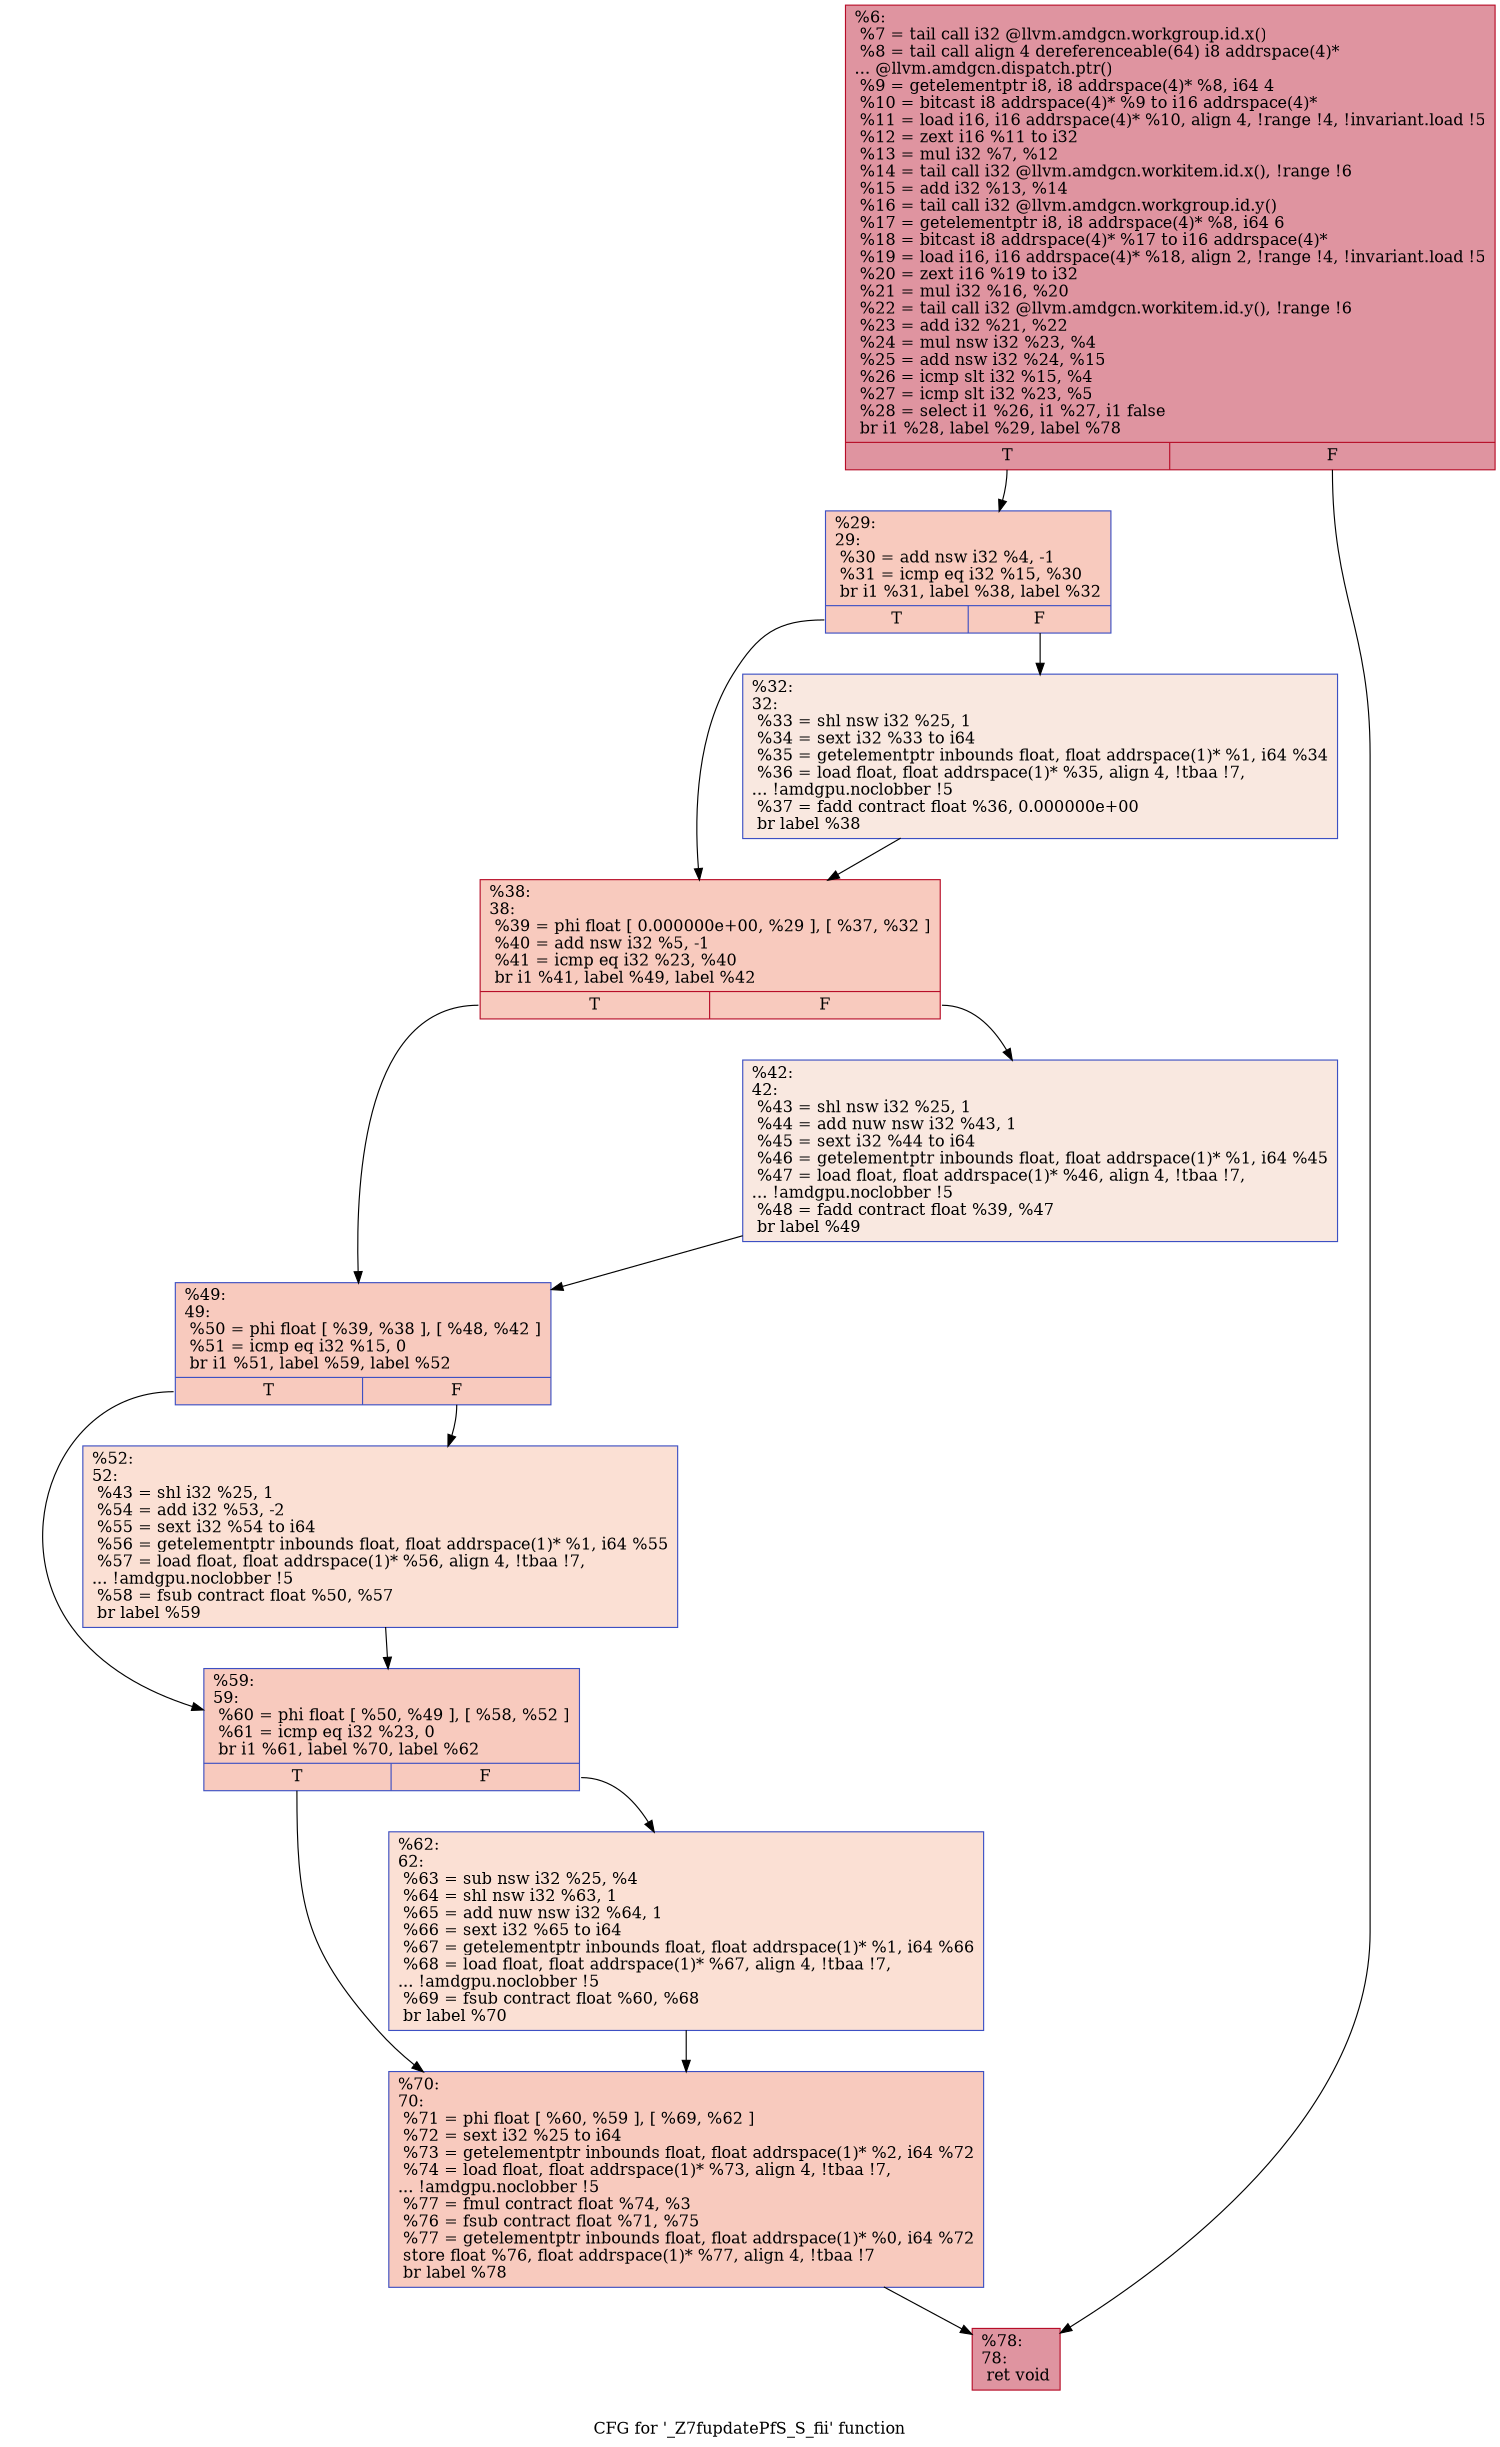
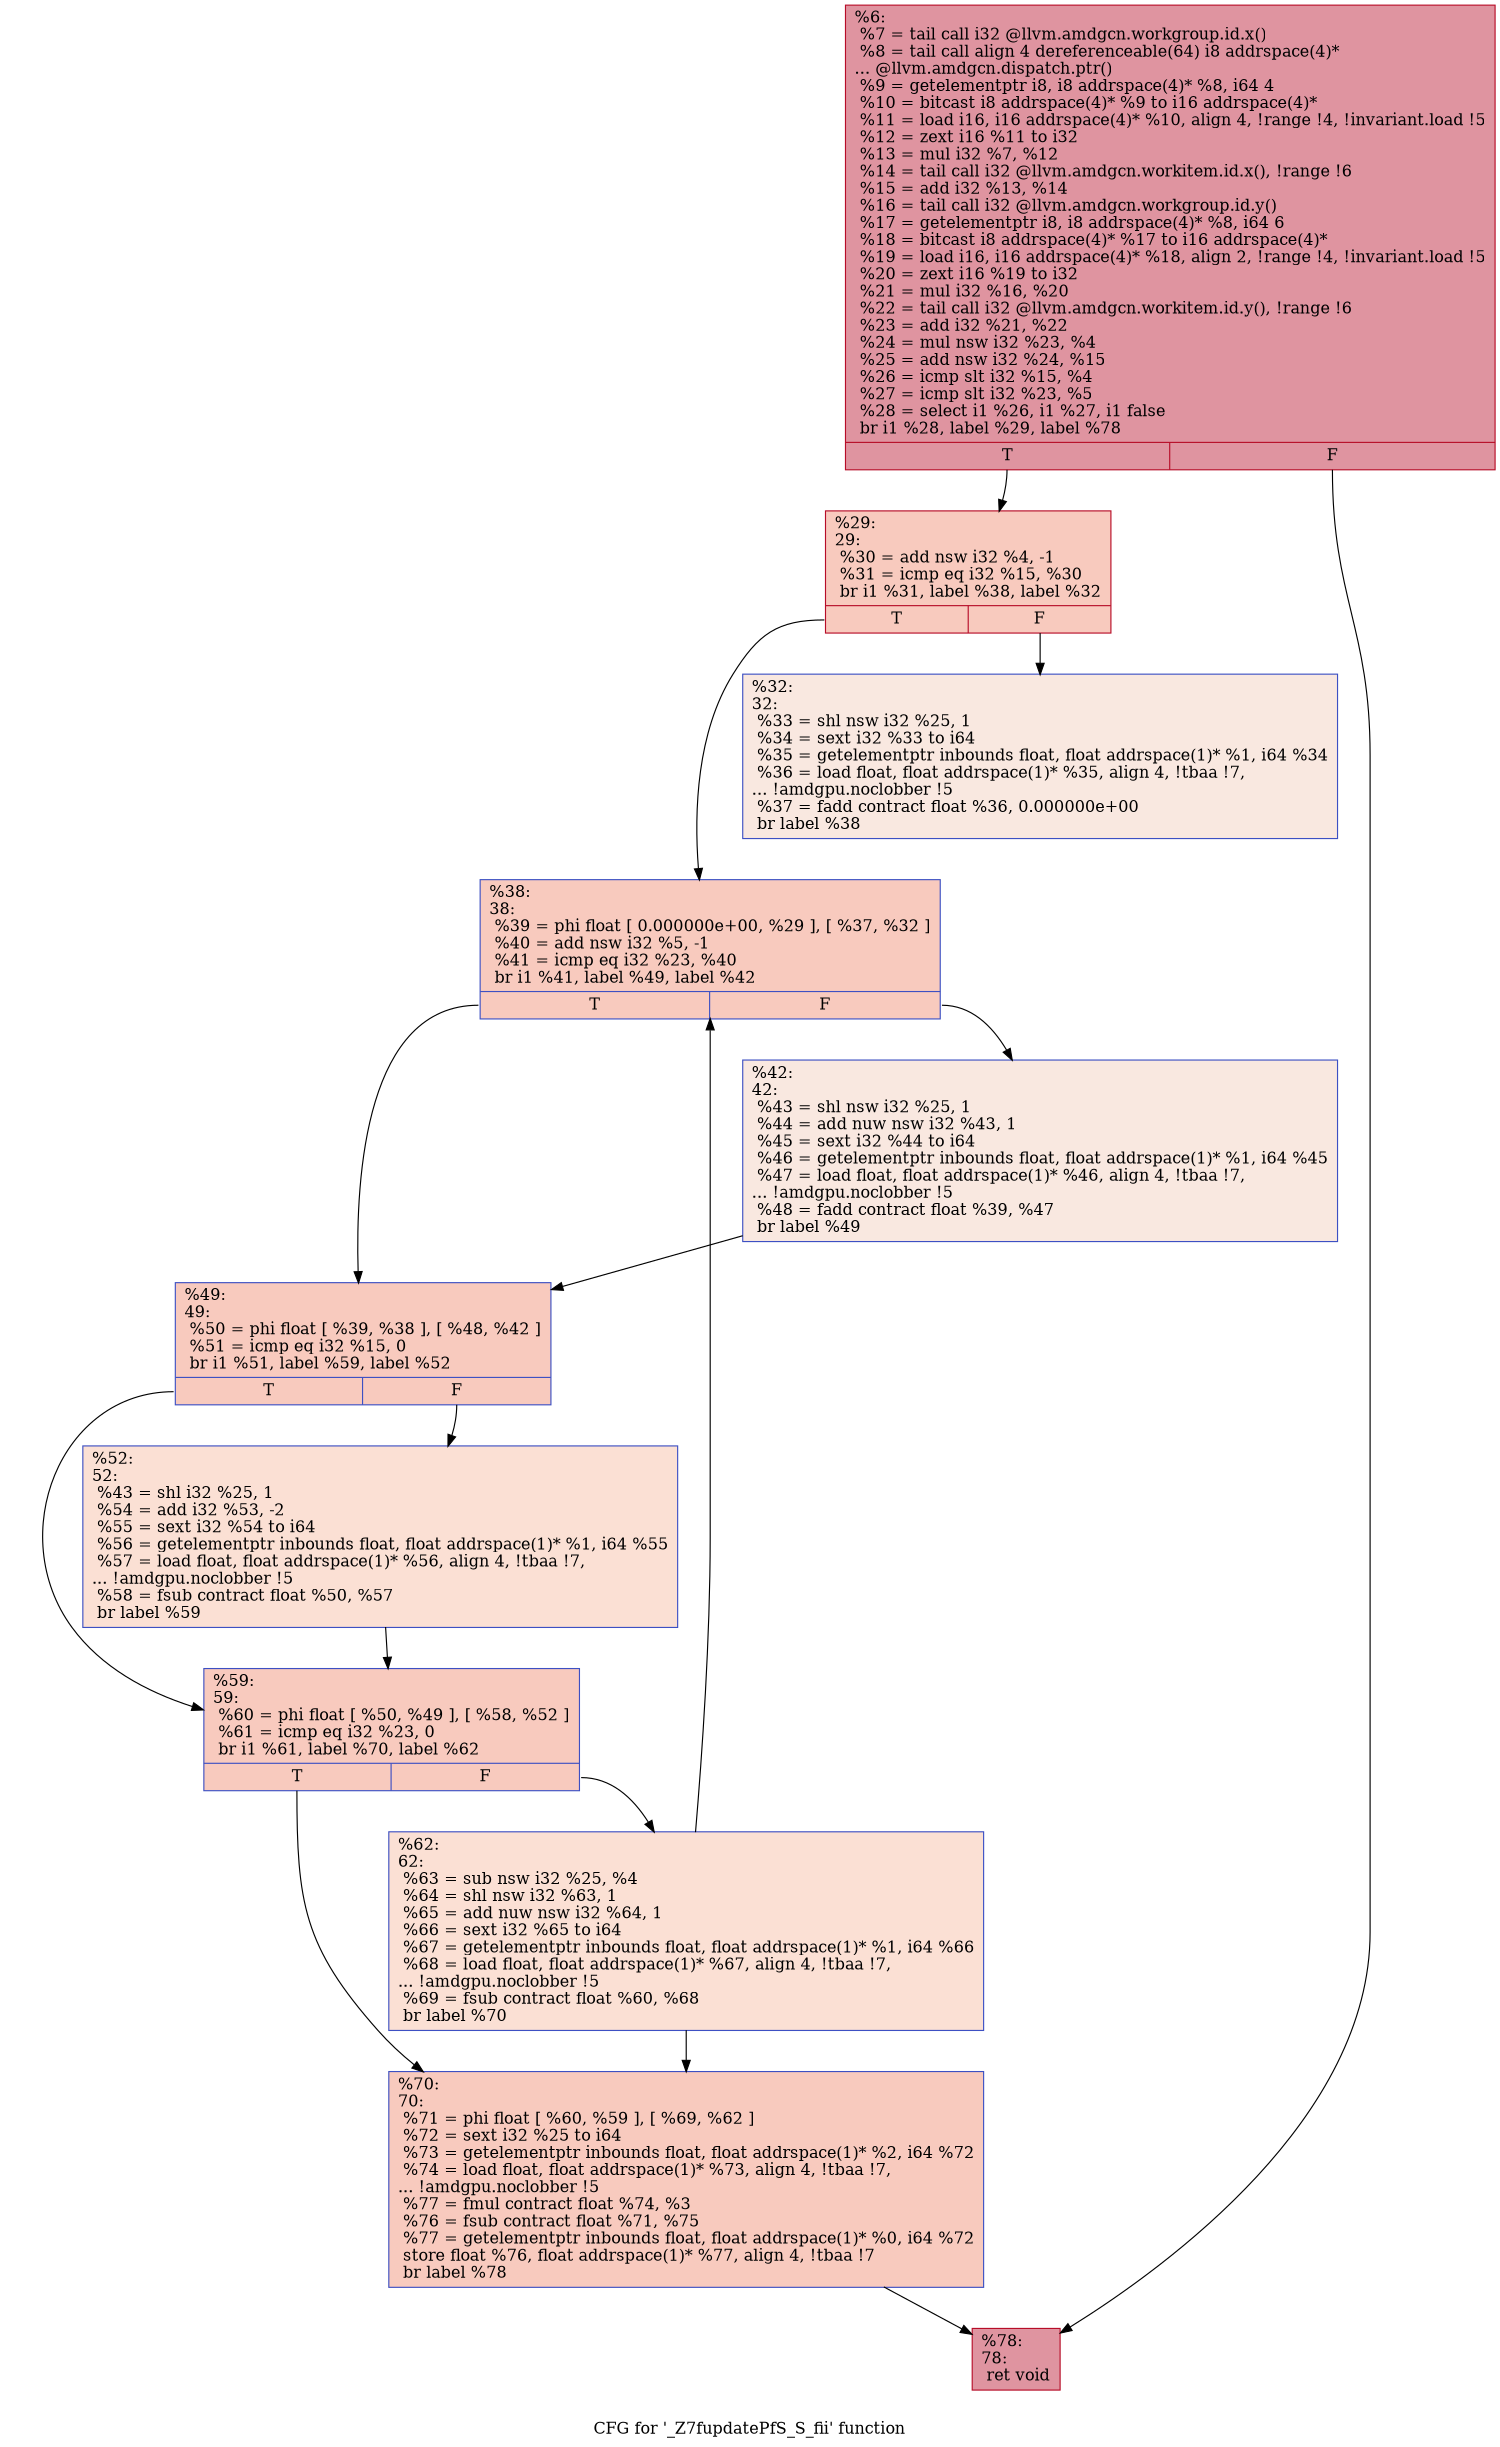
  digraph {
    label="CFG for '_Z7fupdatePfS_S_fii' function"
    node [color="#3d50c3ff" fillcolor="#ef886b70" shape=record style=filled]
    n1 [color="#b70d28ff" fillcolor="#b70d2870" label="{%6:\l  %7 = tail call i32 @llvm.amdgcn.workgroup.id.x()\l  %8 = tail call align 4 dereferenceable(64) i8 addrspace(4)*\l... @llvm.amdgcn.dispatch.ptr()\l  %9 = getelementptr i8, i8 addrspace(4)* %8, i64 4\l  %10 = bitcast i8 addrspace(4)* %9 to i16 addrspace(4)*\l  %11 = load i16, i16 addrspace(4)* %10, align 4, !range !4, !invariant.load !5\l  %12 = zext i16 %11 to i32\l  %13 = mul i32 %7, %12\l  %14 = tail call i32 @llvm.amdgcn.workitem.id.x(), !range !6\l  %15 = add i32 %13, %14\l  %16 = tail call i32 @llvm.amdgcn.workgroup.id.y()\l  %17 = getelementptr i8, i8 addrspace(4)* %8, i64 6\l  %18 = bitcast i8 addrspace(4)* %17 to i16 addrspace(4)*\l  %19 = load i16, i16 addrspace(4)* %18, align 2, !range !4, !invariant.load !5\l  %20 = zext i16 %19 to i32\l  %21 = mul i32 %16, %20\l  %22 = tail call i32 @llvm.amdgcn.workitem.id.y(), !range !6\l  %23 = add i32 %21, %22\l  %24 = mul nsw i32 %23, %4\l  %25 = add nsw i32 %24, %15\l  %26 = icmp slt i32 %15, %4\l  %27 = icmp slt i32 %23, %5\l  %28 = select i1 %26, i1 %27, i1 false\l  br i1 %28, label %29, label %78\l|{<s0>T|<s1>F}}"]
-   n2 [label="{%29:\l29:                                               \l  %30 = add nsw i32 %4, -1\l  %31 = icmp eq i32 %15, %30\l  br i1 %31, label %38, label %32\l|{<s0>T|<s1>F}}"]
+   n2 [color="#b70d28ff" label="{%29:\l29:                                               \l  %30 = add nsw i32 %4, -1\l  %31 = icmp eq i32 %15, %30\l  br i1 %31, label %38, label %32\l|{<s0>T|<s1>F}}"]
    n3 [color="#b70d28ff" fillcolor="#b70d2870" label="{%78:\l78:                                               \l  ret void\l}"]
-   n4 [color="#b70d28ff" label="{%38:\l38:                                               \l  %39 = phi float [ 0.000000e+00, %29 ], [ %37, %32 ]\l  %40 = add nsw i32 %5, -1\l  %41 = icmp eq i32 %23, %40\l  br i1 %41, label %49, label %42\l|{<s0>T|<s1>F}}"]
+   n4 [label="{%38:\l38:                                               \l  %39 = phi float [ 0.000000e+00, %29 ], [ %37, %32 ]\l  %40 = add nsw i32 %5, -1\l  %41 = icmp eq i32 %23, %40\l  br i1 %41, label %49, label %42\l|{<s0>T|<s1>F}}"]
    n5 [fillcolor="#f1ccb870" label="{%32:\l32:                                               \l  %33 = shl nsw i32 %25, 1\l  %34 = sext i32 %33 to i64\l  %35 = getelementptr inbounds float, float addrspace(1)* %1, i64 %34\l  %36 = load float, float addrspace(1)* %35, align 4, !tbaa !7,\l... !amdgpu.noclobber !5\l  %37 = fadd contract float %36, 0.000000e+00\l  br label %38\l}"]
    n6 [label="{%49:\l49:                                               \l  %50 = phi float [ %39, %38 ], [ %48, %42 ]\l  %51 = icmp eq i32 %15, 0\l  br i1 %51, label %59, label %52\l|{<s0>T|<s1>F}}"]
    n7 [fillcolor="#f1ccb870" label="{%42:\l42:                                               \l  %43 = shl nsw i32 %25, 1\l  %44 = add nuw nsw i32 %43, 1\l  %45 = sext i32 %44 to i64\l  %46 = getelementptr inbounds float, float addrspace(1)* %1, i64 %45\l  %47 = load float, float addrspace(1)* %46, align 4, !tbaa !7,\l... !amdgpu.noclobber !5\l  %48 = fadd contract float %39, %47\l  br label %49\l}"]
    n8 [label="{%59:\l59:                                               \l  %60 = phi float [ %50, %49 ], [ %58, %52 ]\l  %61 = icmp eq i32 %23, 0\l  br i1 %61, label %70, label %62\l|{<s0>T|<s1>F}}"]
    n9 [fillcolor="#f7b99e70" label="{%52:\l52:                                               \l  %43 = shl i32 %25, 1\l  %54 = add i32 %53, -2\l  %55 = sext i32 %54 to i64\l  %56 = getelementptr inbounds float, float addrspace(1)* %1, i64 %55\l  %57 = load float, float addrspace(1)* %56, align 4, !tbaa !7,\l... !amdgpu.noclobber !5\l  %58 = fsub contract float %50, %57\l  br label %59\l}"]
    n10 [label="{%70:\l70:                                               \l  %71 = phi float [ %60, %59 ], [ %69, %62 ]\l  %72 = sext i32 %25 to i64\l  %73 = getelementptr inbounds float, float addrspace(1)* %2, i64 %72\l  %74 = load float, float addrspace(1)* %73, align 4, !tbaa !7,\l... !amdgpu.noclobber !5\l  %77 = fmul contract float %74, %3\l  %76 = fsub contract float %71, %75\l  %77 = getelementptr inbounds float, float addrspace(1)* %0, i64 %72\l  store float %76, float addrspace(1)* %77, align 4, !tbaa !7\l  br label %78\l}"]
    n11 [fillcolor="#f7b99e70" label="{%62:\l62:                                               \l  %63 = sub nsw i32 %25, %4\l  %64 = shl nsw i32 %63, 1\l  %65 = add nuw nsw i32 %64, 1\l  %66 = sext i32 %65 to i64\l  %67 = getelementptr inbounds float, float addrspace(1)* %1, i64 %66\l  %68 = load float, float addrspace(1)* %67, align 4, !tbaa !7,\l... !amdgpu.noclobber !5\l  %69 = fsub contract float %60, %68\l  br label %70\l}"]
    n1 -> n2 [tailport=s0]
    n1 -> n3 [tailport=s1]
    n2 -> n4 [tailport=s0]
    n2 -> n5 [tailport=s1]
    n4 -> n6 [tailport=s0]
    n4 -> n7 [tailport=s1]
-   n5 -> n4
+   n11 -> n4
    n6 -> n8 [tailport=s0]
    n6 -> n9 [tailport=s1]
    n7 -> n6
    n8 -> n10 [tailport=s0]
    n8 -> n11 [tailport=s1]
    n9 -> n8
    n10 -> n3
    n11 -> n10
  }
